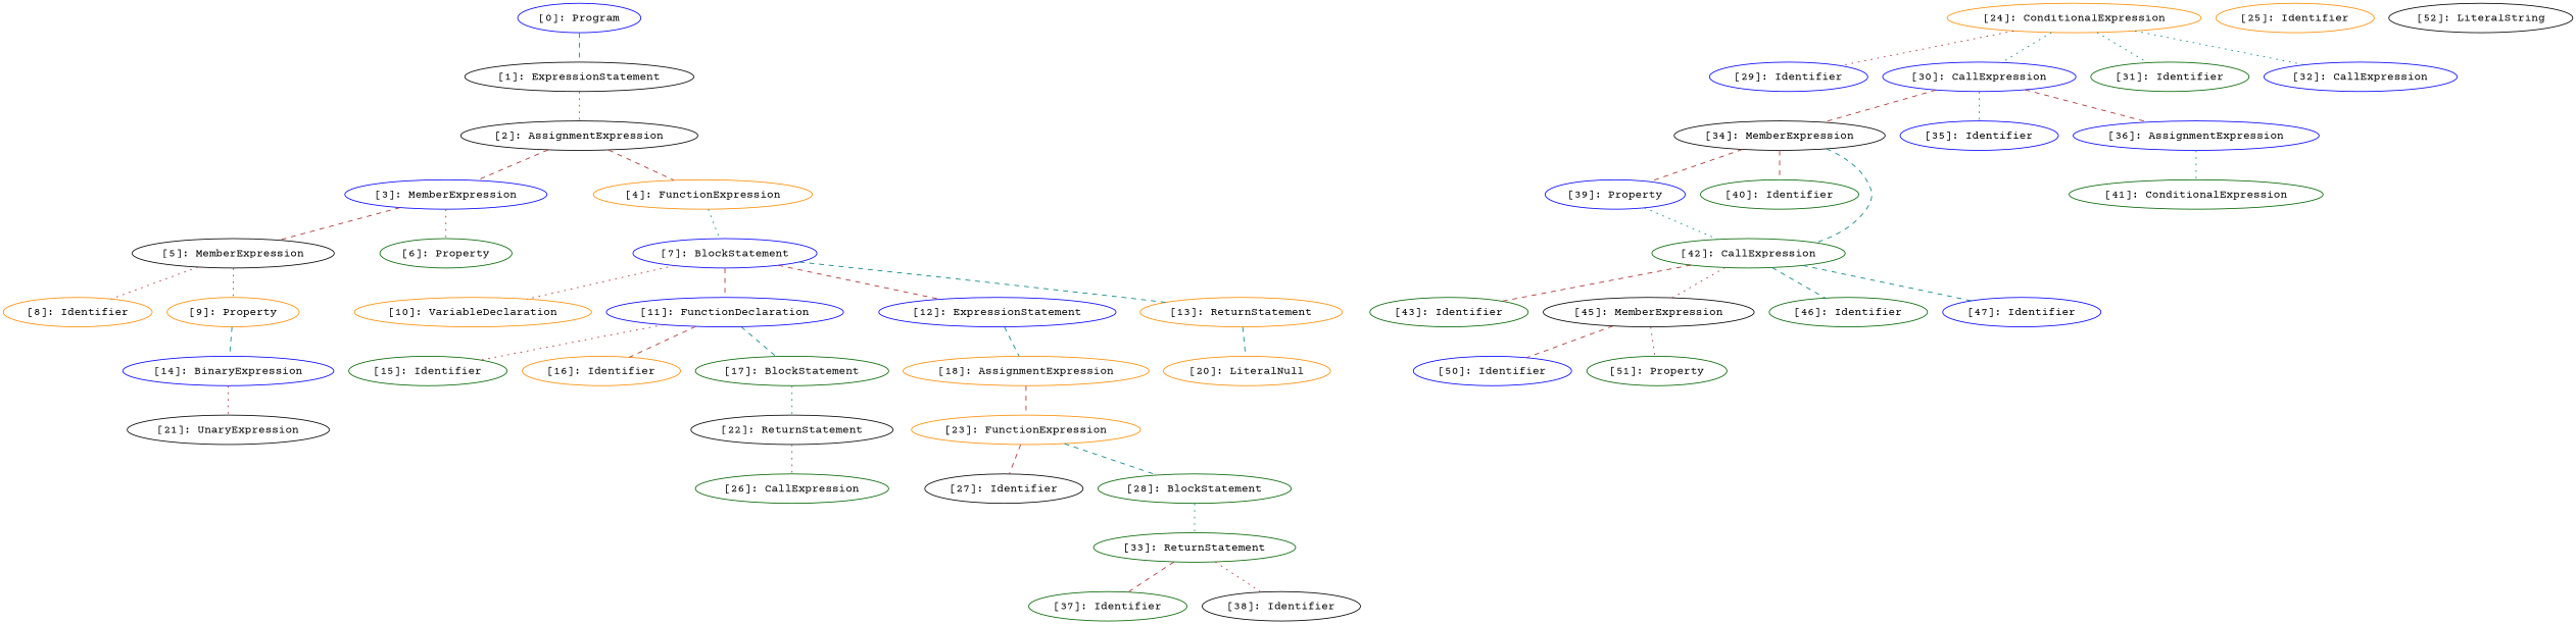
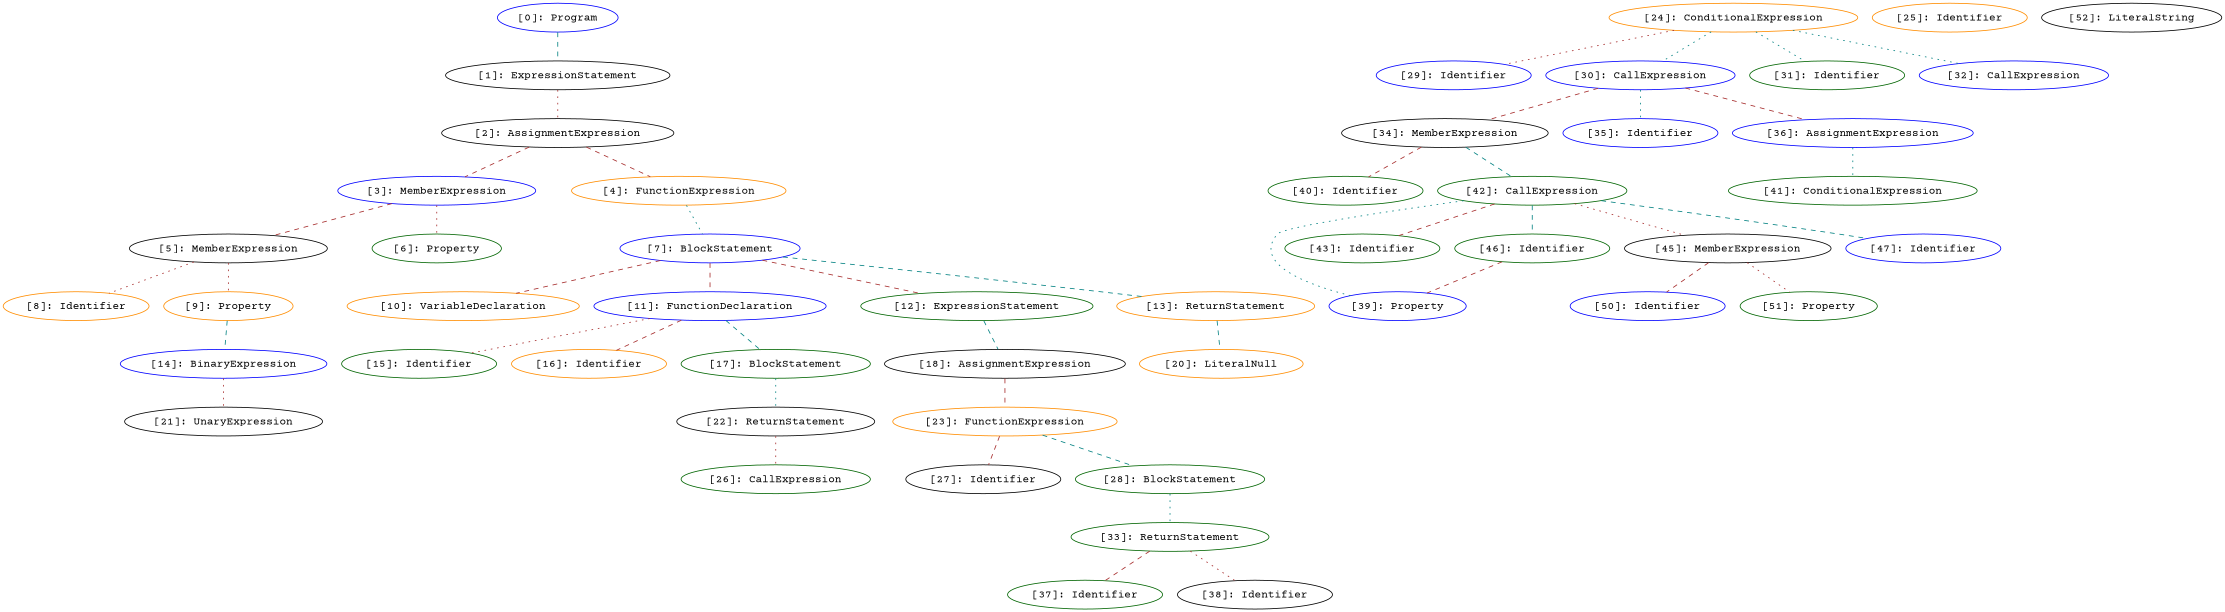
  graph {
    fontname="Courier Prime"
    node [color=darkgreen fontname="Courier Prime"]
    edge [color=brown fontname="Courier Prime" style=dashed]
    n1 [color=blue label="[0]: Program"]
    n2 [color=black label="[1]: ExpressionStatement"]
    n3 [color=black label="[2]: AssignmentExpression"]
    n4 [color=blue label="[3]: MemberExpression"]
    n5 [color=darkorange label="[4]: FunctionExpression"]
    n6 [color=black label="[5]: MemberExpression"]
    n7 [label="[6]: Property"]
    n8 [color=blue label="[7]: BlockStatement"]
    n9 [color=darkorange label="[8]: Identifier"]
    n10 [color=darkorange label="[9]: Property"]
    n11 [color=darkorange label="[10]: VariableDeclaration"]
    n12 [color=blue label="[11]: FunctionDeclaration"]
-   n13 [color=blue label="[12]: ExpressionStatement"]
+   n13 [label="[12]: ExpressionStatement"]
    n14 [color=darkorange label="[13]: ReturnStatement"]
    n15 [color=blue label="[14]: BinaryExpression"]
    n16 [label="[15]: Identifier"]
    n17 [color=darkorange label="[16]: Identifier"]
    n18 [label="[17]: BlockStatement"]
-   n19 [color=darkorange label="[18]: AssignmentExpression"]
+   n19 [color=black label="[18]: AssignmentExpression"]
    n20 [color=darkorange label="[20]: LiteralNull"]
    n21 [color=black label="[21]: UnaryExpression"]
    n22 [color=black label="[22]: ReturnStatement"]
    n23 [color=darkorange label="[23]: FunctionExpression"]
    n24 [label="[26]: CallExpression"]
    n25 [color=black label="[27]: Identifier"]
    n26 [label="[28]: BlockStatement"]
    n27 [label="[33]: ReturnStatement"]
    n28 [color=darkorange label="[24]: ConditionalExpression"]
    n29 [color=blue label="[29]: Identifier"]
    n30 [color=blue label="[30]: CallExpression"]
    n31 [label="[31]: Identifier"]
    n32 [color=blue label="[32]: CallExpression"]
    n33 [color=black label="[34]: MemberExpression"]
    n34 [color=blue label="[35]: Identifier"]
    n35 [color=blue label="[36]: AssignmentExpression"]
    n36 [color=darkorange label="[25]: Identifier"]
    n37 [label="[37]: Identifier"]
    n38 [color=black label="[38]: Identifier"]
    n39 [color=blue label="[39]: Property"]
    n40 [label="[40]: Identifier"]
    n41 [label="[42]: CallExpression"]
    n42 [label="[41]: ConditionalExpression"]
    n43 [label="[43]: Identifier"]
    n44 [color=black label="[45]: MemberExpression"]
    n45 [label="[46]: Identifier"]
    n46 [color=blue label="[47]: Identifier"]
    n47 [color=blue label="[50]: Identifier"]
    n48 [label="[51]: Property"]
    n49 [color=black label="[52]: LiteralString"]
    n1 -- n2 [color=teal]
    n2 -- n3 [style=dotted]
    n3 -- n4
    n3 -- n5
    n4 -- n6
    n4 -- n7 [style=dotted]
    n5 -- n8 [color=teal style=dotted]
    n6 -- n9 [style=dotted]
    n6 -- n10 [style=dotted]
-   n8 -- n11 [style=dotted]
+   n8 -- n11
    n8 -- n12
    n8 -- n13
    n8 -- n14 [color=teal]
    n10 -- n15 [color=teal]
    n12 -- n16 [style=dotted]
    n12 -- n17
    n12 -- n18 [color=teal]
    n13 -- n19 [color=teal]
    n14 -- n20 [color=teal]
    n15 -- n21 [style=dotted]
    n18 -- n22 [color=teal style=dotted]
    n19 -- n23
    n22 -- n24 [style=dotted]
    n23 -- n25
    n23 -- n26 [color=teal]
    n26 -- n27 [color=teal style=dotted]
    n27 -- n37
    n27 -- n38 [style=dotted]
    n28 -- n29 [style=dotted]
    n28 -- n30 [color=teal style=dotted]
    n28 -- n31 [color=teal style=dotted]
    n28 -- n32 [color=teal style=dotted]
    n30 -- n33
    n30 -- n34 [color=teal style=dotted]
    n30 -- n35
-   n33 -- n39
+   n45 -- n39
    n33 -- n40
    n33 -- n41 [color=teal]
    n35 -- n42 [color=teal style=dotted]
    n39 -- n41 [color=teal style=dotted]
    n41 -- n43
    n41 -- n44 [style=dotted]
    n41 -- n45 [color=teal]
    n41 -- n46 [color=teal]
    n44 -- n47
    n44 -- n48 [style=dotted]
  }
